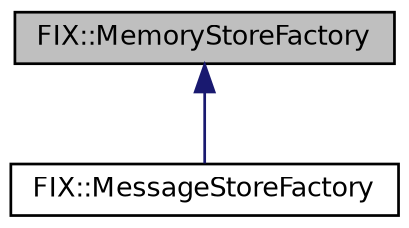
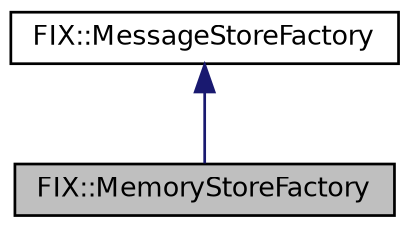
  digraph {
    fontname="DejaVu Sans"
    node [color=black fontname="DejaVu Sans" fontsize=10 shape=record style=filled]
    n1 [fillcolor=grey75 fontcolor=black height=0.2 label="FIX::MemoryStoreFactory" width=0.4]
    n2 [fillcolor=white height=0.2 label="FIX::MessageStoreFactory" width=0.4]
-   n1 -> n2 [color=midnightblue dir=back fontname="DejaVu Sans" fontsize=10 labelfontname=Helvetica labelfontsize=10 style=solid]
+   n2 -> n1 [color=midnightblue dir=back fontname="DejaVu Sans" fontsize=10 labelfontname=Helvetica labelfontsize=10 style=solid]
  }
